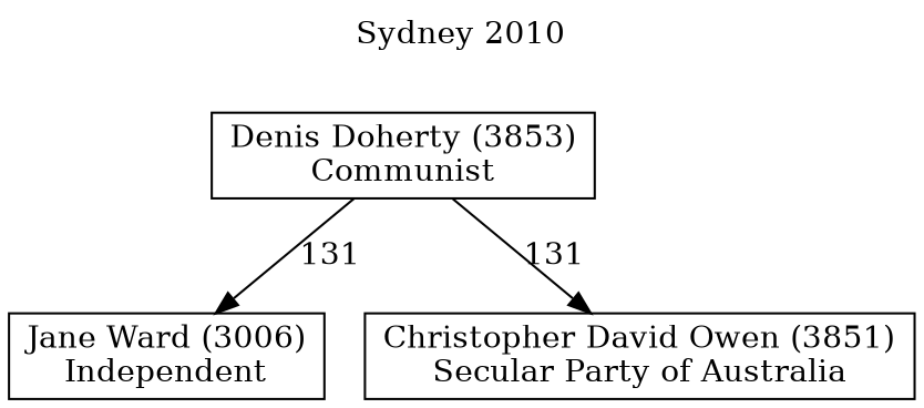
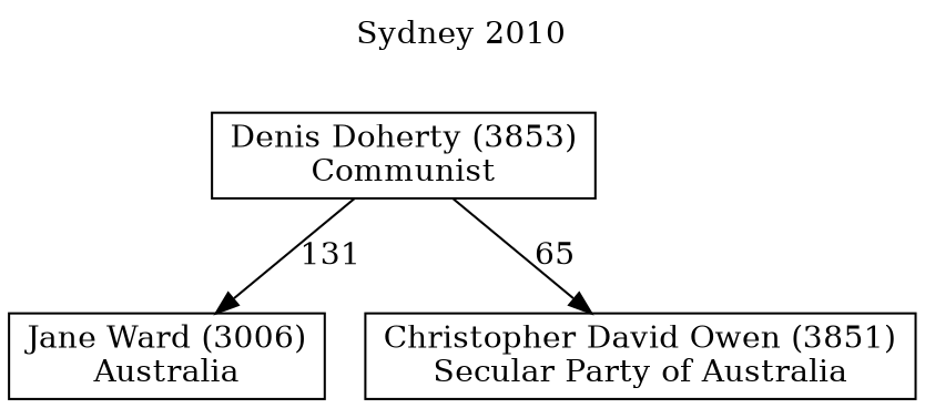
  digraph {
    label="Sydney 2010"
    labelloc=t
    mclimit=10
    node [shape=box]
-   n1 [label="Jane Ward (3006)\nIndependent"]
+   n1 [label="Jane Ward (3006)\nAustralia"]
    n2 [label="Christopher David Owen (3851)\nSecular Party of Australia"]
    n3 [label="Denis Doherty (3853)\nCommunist"]
    n3 -> n1 [label=131]
-   n3 -> n2 [label=131]
+   n3 -> n2 [label=65]
  }
